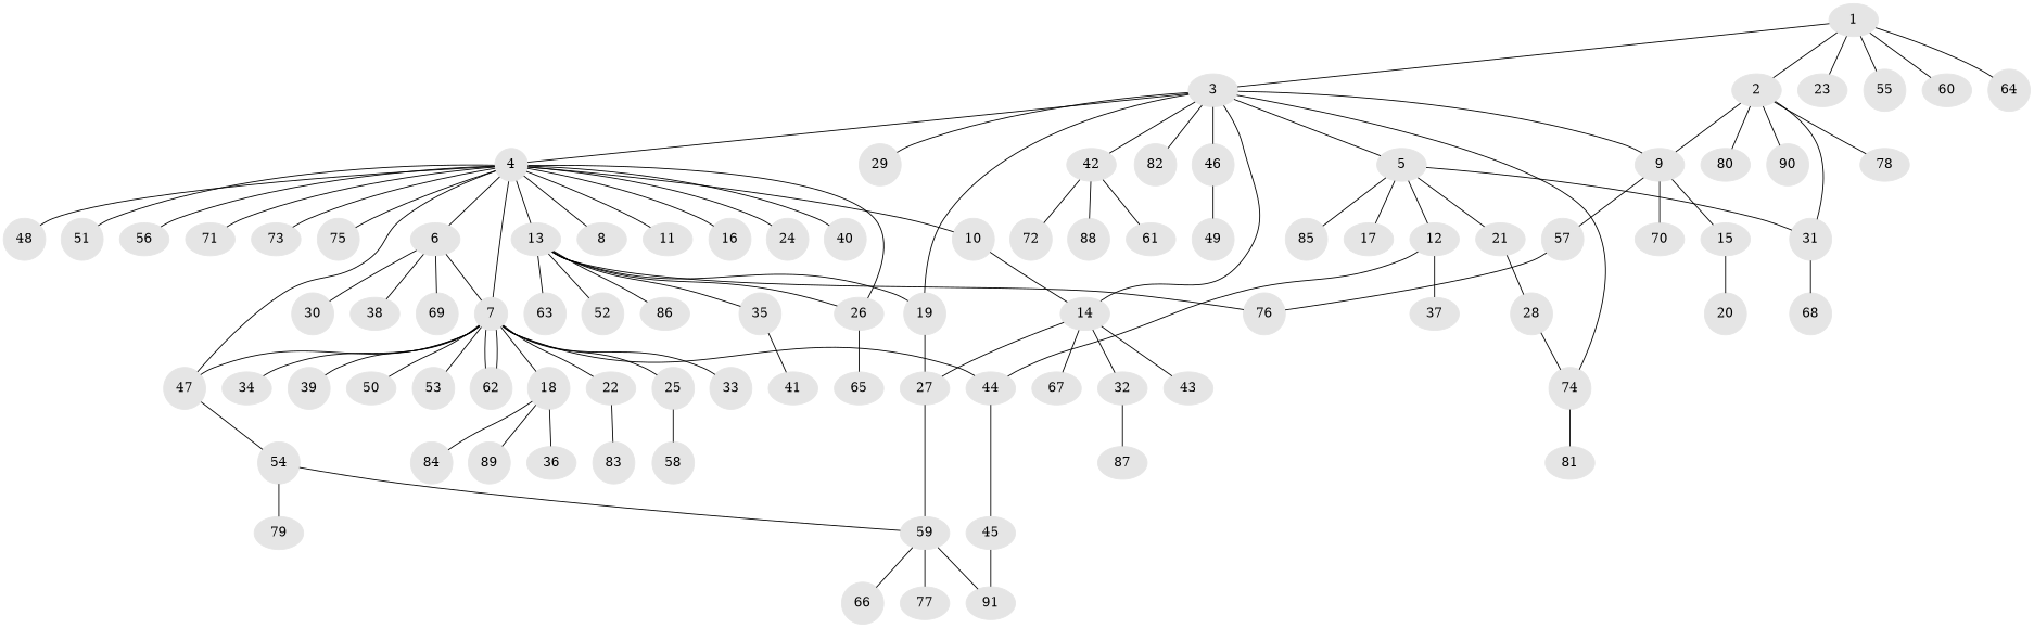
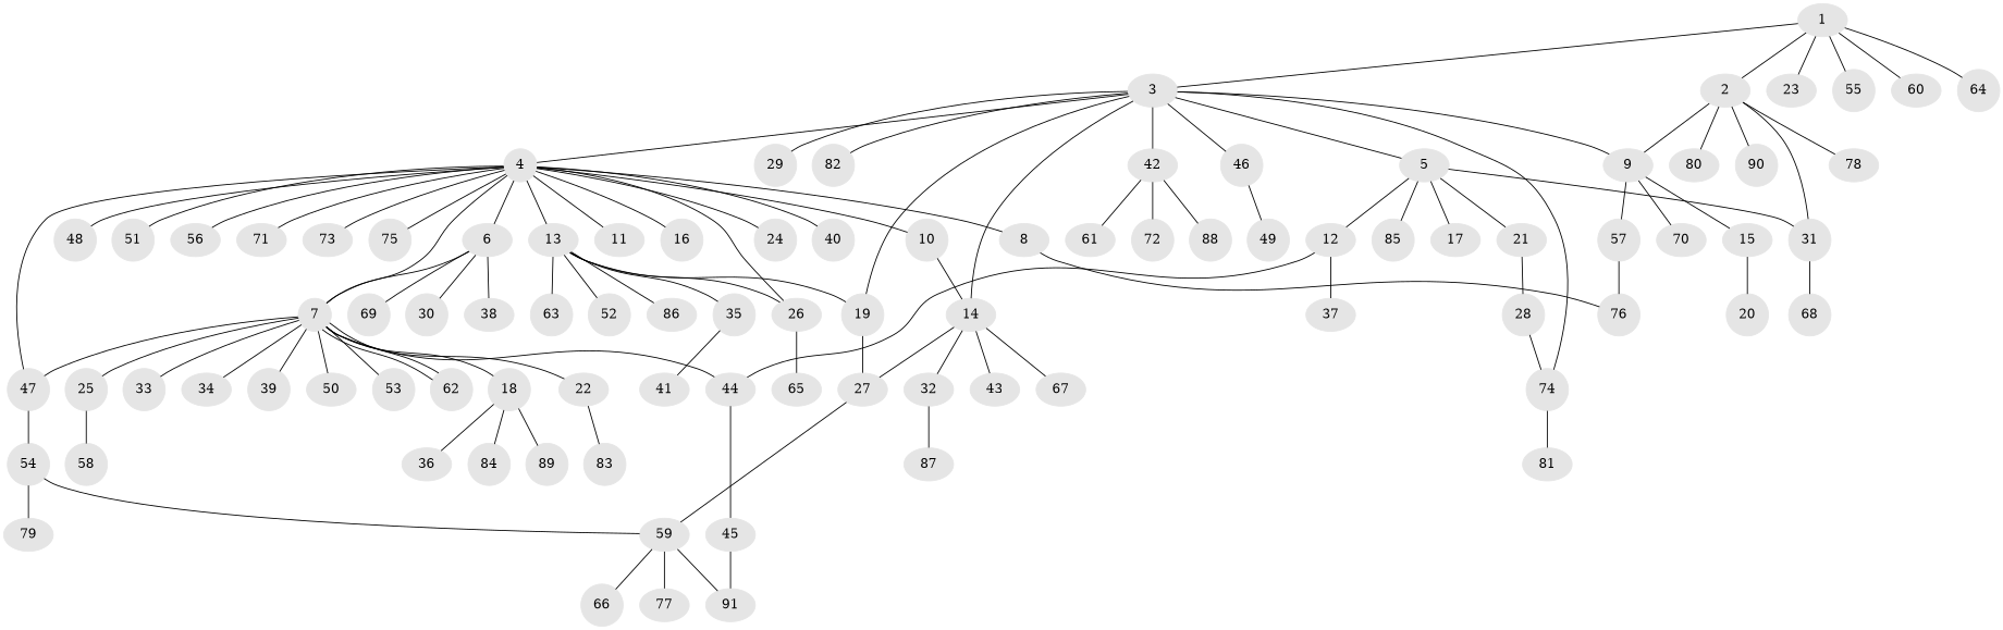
  graph {
    node [color=gray90 shape=ellipse style=filled]
    1
    2
    3
    23
    55 [shape=circle]
    60
    64 [shape=circle]
    9
    31 [shape=circle]
    78
    80
    90 [shape=circle]
    4 [shape=circle]
    5
    14
    19 [shape=circle]
    29 [shape=circle]
    42
    46 [shape=circle]
    74 [shape=circle]
    82 [shape=circle]
    15
    57 [shape=circle]
    70
    68 [shape=circle]
    6
    7 [shape=circle]
    8
    10 [shape=circle]
    11
    13
    16 [shape=circle]
    24 [shape=circle]
    26
    40 [shape=circle]
    47 [shape=circle]
    48 [shape=circle]
    51 [shape=circle]
    56
    71
    73
    75 [shape=circle]
    12
    17
    21
    85 [shape=circle]
    27
    32
    43
    67
    61
    72 [shape=circle]
    88 [shape=circle]
    49 [shape=circle]
    81
    30 [shape=circle]
    38
    69 [shape=circle]
    18 [shape=circle]
    22
    25 [shape=circle]
    33 [shape=circle]
    34
    39 [shape=circle]
    44
    50
    53 [shape=circle]
    62 [shape=circle]
    63 [shape=circle]
    35 [shape=circle]
    52 [shape=circle]
    76 [shape=circle]
    86
    65
    54 [shape=circle]
    37
    28 [shape=circle]
    36
    84 [shape=circle]
    89 [shape=circle]
    83 [shape=circle]
    58 [shape=circle]
    45
    20 [shape=circle]
    41
    59
    87
    91
    66 [shape=circle]
    77
    79
    1 -- 2
    1 -- 3
    1 -- 23
    1 -- 55
    1 -- 60
    1 -- 64
    2 -- 9
    2 -- 31
    2 -- 78
    2 -- 80
    2 -- 90
    3 -- 9
    3 -- 4
    3 -- 5
    3 -- 14
    3 -- 19
    3 -- 29
    3 -- 42
    3 -- 46
    3 -- 74
    3 -- 82
    9 -- 15
    9 -- 57
    9 -- 70
    31 -- 68
    4 -- 6
    4 -- 7
    4 -- 8
    4 -- 10
    4 -- 11
    4 -- 13
    4 -- 16
    4 -- 24
    4 -- 26
    4 -- 40
    4 -- 47
    4 -- 48
    4 -- 51
    4 -- 56
    4 -- 71
    4 -- 73
    4 -- 75
    5 -- 31
    5 -- 12
    5 -- 17
    5 -- 21
    5 -- 85
    14 -- 27
    14 -- 32
    14 -- 43
    14 -- 67
    19 -- 27
    42 -- 61
    42 -- 72
    42 -- 88
    46 -- 49
    74 -- 81
    15 -- 20
    57 -- 76
    6 -- 7
    6 -- 30
    6 -- 38
    6 -- 69
    7 -- 47
    7 -- 18
    7 -- 22
    7 -- 25
    7 -- 33
    7 -- 34
    7 -- 39
    7 -- 44
    7 -- 50
    7 -- 53
    7 -- 62
    7 -- 62
    10 -- 14
    13 -- 19
    13 -- 26
    13 -- 63
    13 -- 35
    13 -- 52
-   13 -- 76
+   8 -- 76
    13 -- 86
    26 -- 65
    47 -- 54
    12 -- 44
    12 -- 37
    21 -- 28
    27 -- 59
    32 -- 87
    18 -- 36
    18 -- 84
    18 -- 89
    22 -- 83
    25 -- 58
    44 -- 45
    35 -- 41
    54 -- 59
    54 -- 79
    28 -- 74
    45 -- 91
    59 -- 91
    59 -- 66
    59 -- 77
  }
